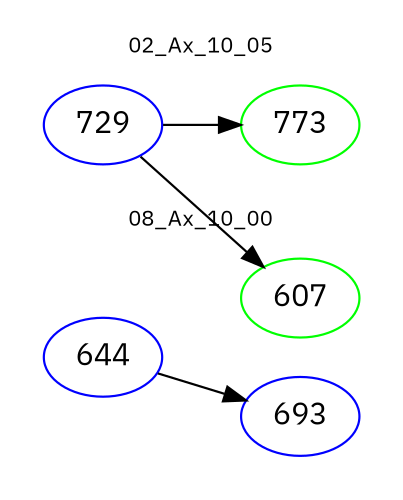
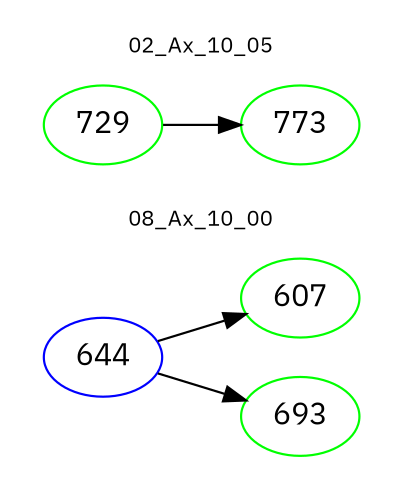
  digraph {
    fontname="IBM Plex Sans"
    rankdir=LR
    node [color=green fontname="IBM Plex Sans"]
    edge [color=black fontname="IBM Plex Sans"]
-   n1 [color=blue label=729]
+   n1 [label=729]
    n2 [label=773]
    n3 [color=blue label=644]
-   n4 [color=blue label=693]
+   n4 [label=693]
    n5 [label=607]
    subgraph cluster_1 {
      color=white
      fontsize=10
      label="02_Ax_10_05"
      n1
      n2
    }
    subgraph cluster_2 {
      color=white
      fontsize=10
      label="08_Ax_10_00"
      n3
      n4
      n5
    }
    n1 -> n2
    n3 -> n4
-   n1 -> n5
+   n3 -> n5
  }
